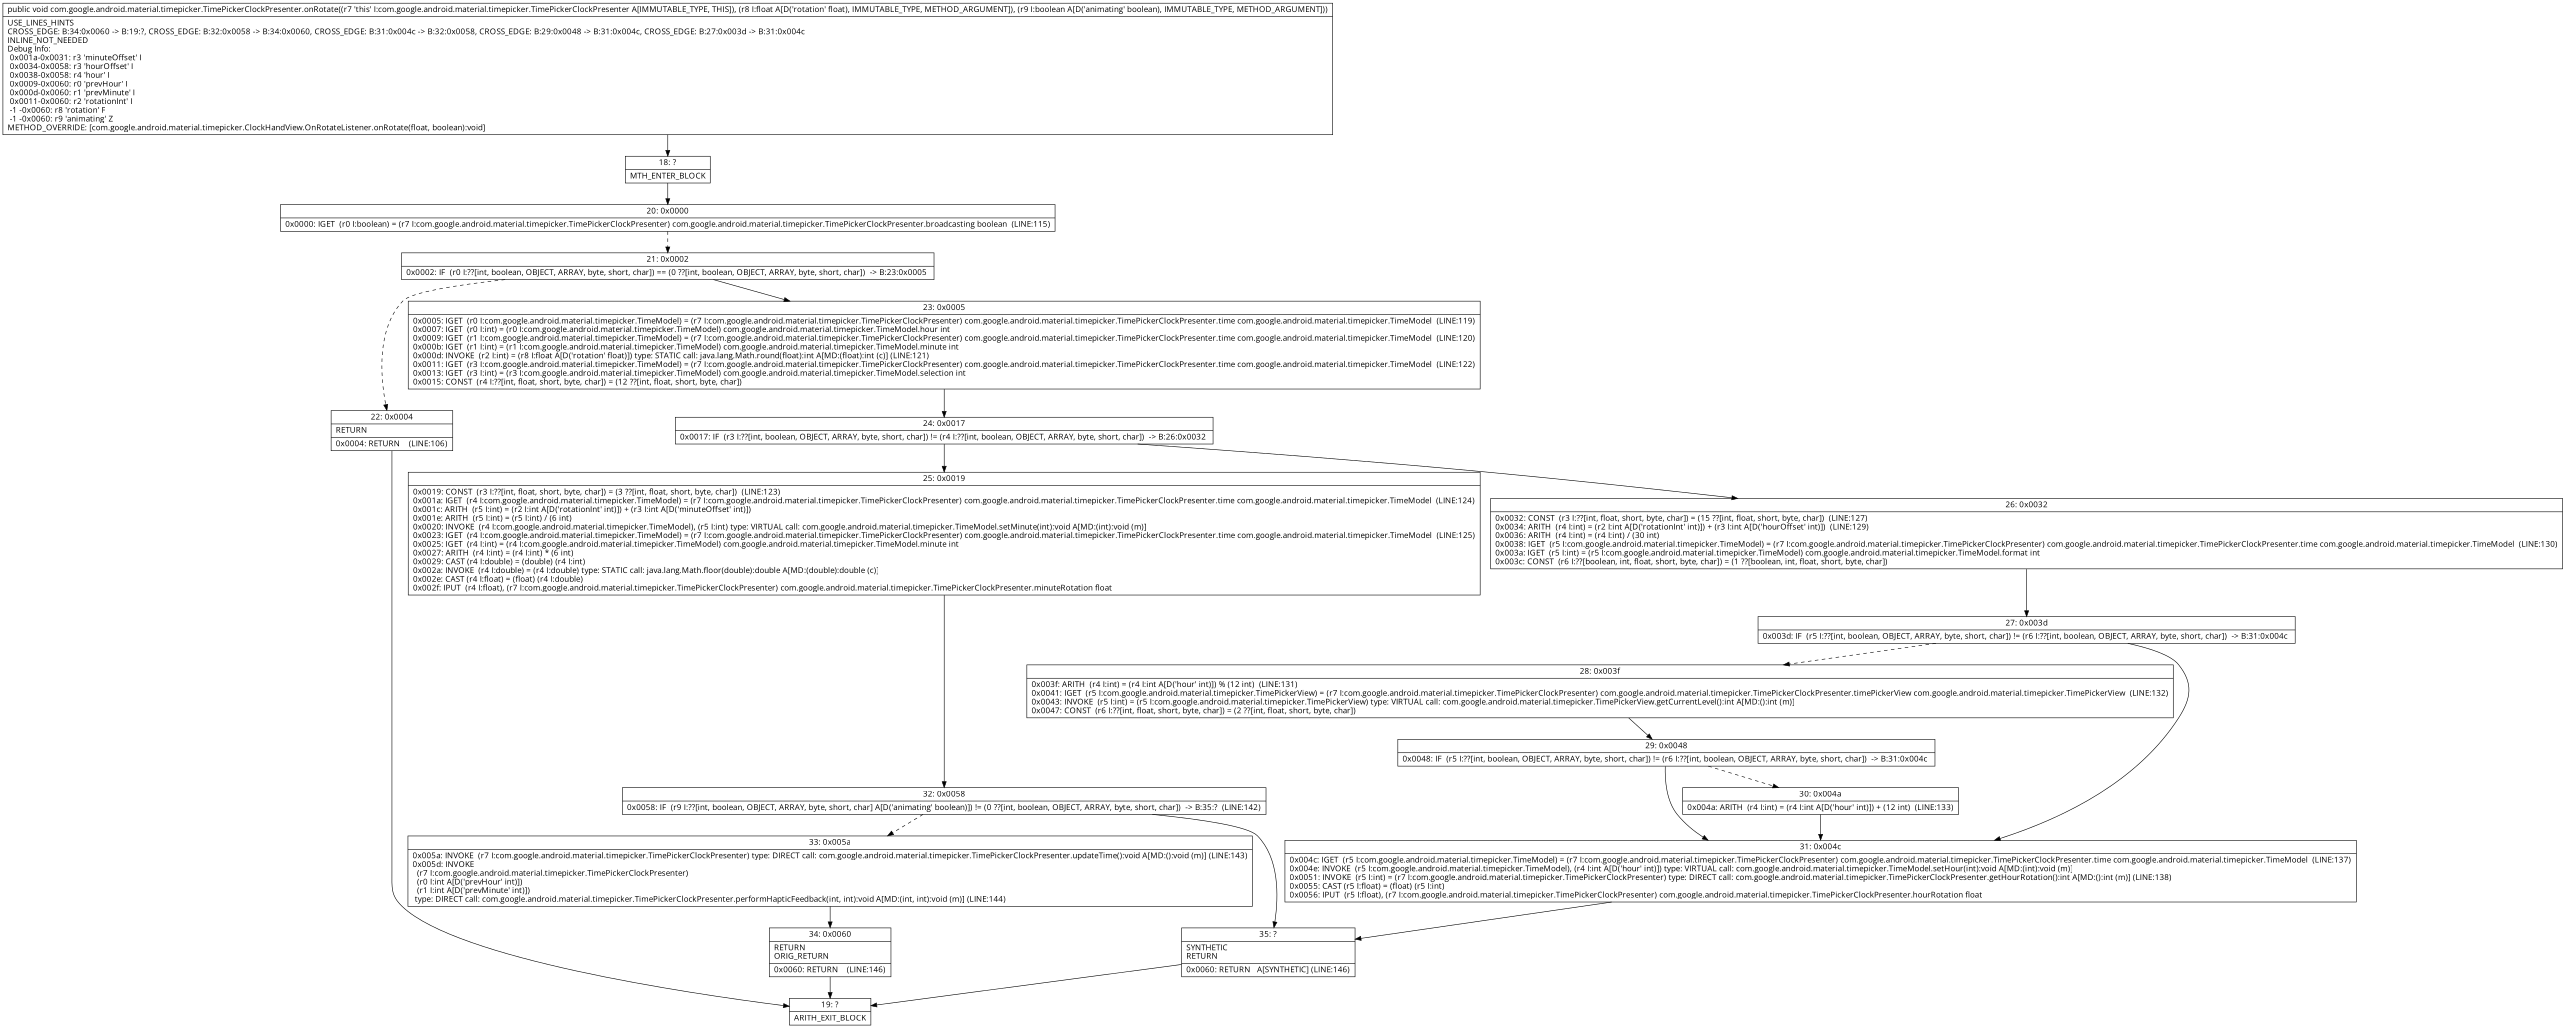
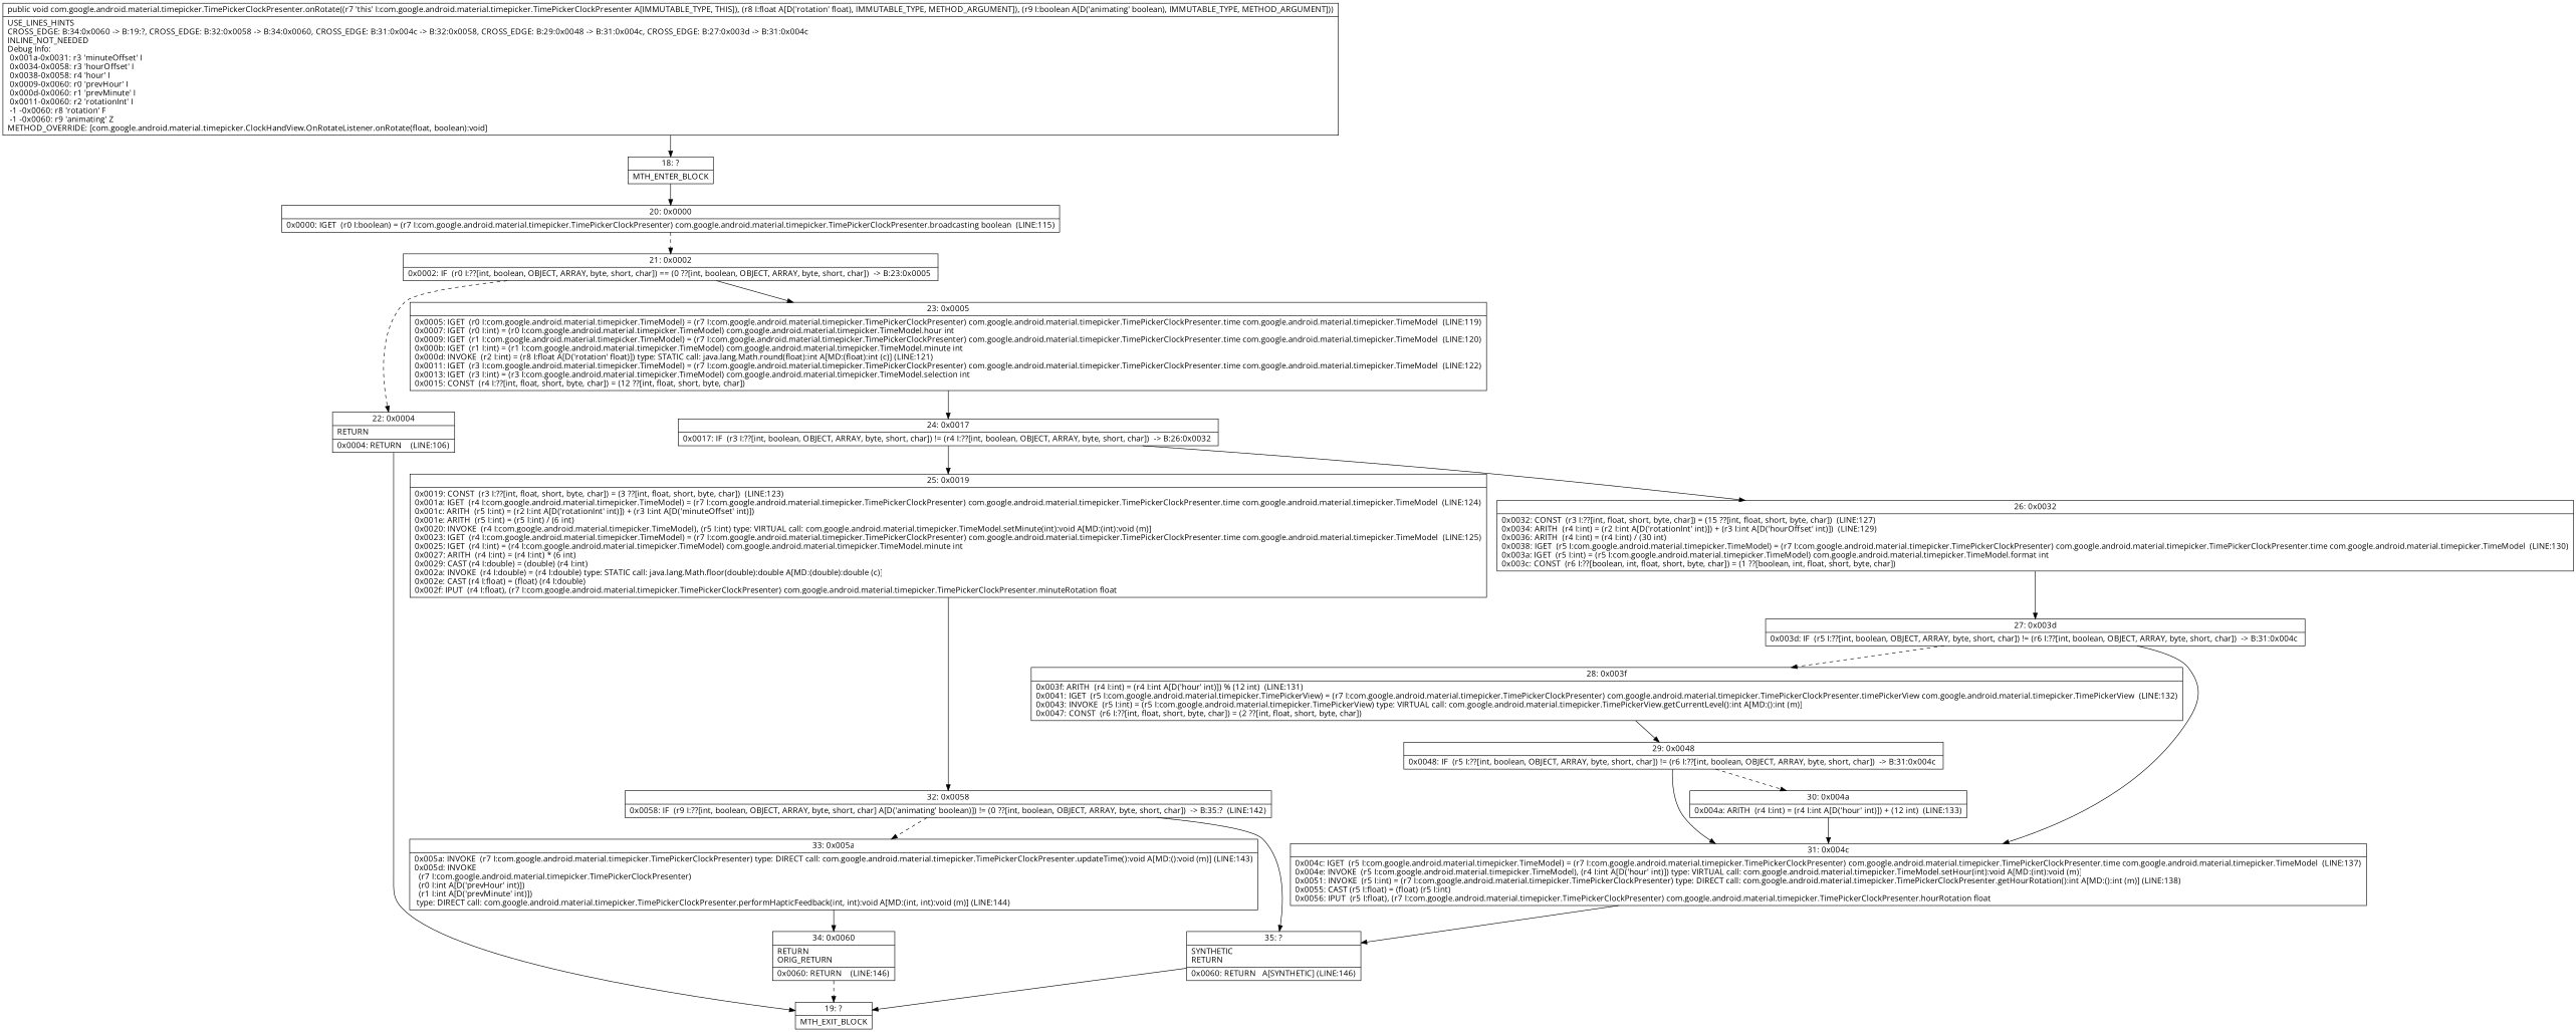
  digraph {
    fontname="Open Sans"
    node [fontname="Open Sans" shape=record]
    edge [fontname="Open Sans"]
    n1 [label="{18\:\ ?|MTH_ENTER_BLOCK\l}"]
    n2 [label="{20\:\ 0x0000|0x0000: IGET  (r0 I:boolean) = (r7 I:com.google.android.material.timepicker.TimePickerClockPresenter) com.google.android.material.timepicker.TimePickerClockPresenter.broadcasting boolean  (LINE:115)\l}"]
    n3 [label="{21\:\ 0x0002|0x0002: IF  (r0 I:??[int, boolean, OBJECT, ARRAY, byte, short, char]) == (0 ??[int, boolean, OBJECT, ARRAY, byte, short, char])  \-\> B:23:0x0005 \l}"]
    n4 [label="{22\:\ 0x0004|RETURN\l|0x0004: RETURN    (LINE:106)\l}"]
    n5 [label="{23\:\ 0x0005|0x0005: IGET  (r0 I:com.google.android.material.timepicker.TimeModel) = (r7 I:com.google.android.material.timepicker.TimePickerClockPresenter) com.google.android.material.timepicker.TimePickerClockPresenter.time com.google.android.material.timepicker.TimeModel  (LINE:119)\l0x0007: IGET  (r0 I:int) = (r0 I:com.google.android.material.timepicker.TimeModel) com.google.android.material.timepicker.TimeModel.hour int \l0x0009: IGET  (r1 I:com.google.android.material.timepicker.TimeModel) = (r7 I:com.google.android.material.timepicker.TimePickerClockPresenter) com.google.android.material.timepicker.TimePickerClockPresenter.time com.google.android.material.timepicker.TimeModel  (LINE:120)\l0x000b: IGET  (r1 I:int) = (r1 I:com.google.android.material.timepicker.TimeModel) com.google.android.material.timepicker.TimeModel.minute int \l0x000d: INVOKE  (r2 I:int) = (r8 I:float A[D('rotation' float)]) type: STATIC call: java.lang.Math.round(float):int A[MD:(float):int (c)] (LINE:121)\l0x0011: IGET  (r3 I:com.google.android.material.timepicker.TimeModel) = (r7 I:com.google.android.material.timepicker.TimePickerClockPresenter) com.google.android.material.timepicker.TimePickerClockPresenter.time com.google.android.material.timepicker.TimeModel  (LINE:122)\l0x0013: IGET  (r3 I:int) = (r3 I:com.google.android.material.timepicker.TimeModel) com.google.android.material.timepicker.TimeModel.selection int \l0x0015: CONST  (r4 I:??[int, float, short, byte, char]) = (12 ??[int, float, short, byte, char]) \l}"]
-   n6 [label="{19\:\ ?|ARITH_EXIT_BLOCK\l}"]
+   n6 [label="{19\:\ ?|MTH_EXIT_BLOCK\l}"]
    n7 [label="{24\:\ 0x0017|0x0017: IF  (r3 I:??[int, boolean, OBJECT, ARRAY, byte, short, char]) != (r4 I:??[int, boolean, OBJECT, ARRAY, byte, short, char])  \-\> B:26:0x0032 \l}"]
    n8 [label="{25\:\ 0x0019|0x0019: CONST  (r3 I:??[int, float, short, byte, char]) = (3 ??[int, float, short, byte, char])  (LINE:123)\l0x001a: IGET  (r4 I:com.google.android.material.timepicker.TimeModel) = (r7 I:com.google.android.material.timepicker.TimePickerClockPresenter) com.google.android.material.timepicker.TimePickerClockPresenter.time com.google.android.material.timepicker.TimeModel  (LINE:124)\l0x001c: ARITH  (r5 I:int) = (r2 I:int A[D('rotationInt' int)]) + (r3 I:int A[D('minuteOffset' int)]) \l0x001e: ARITH  (r5 I:int) = (r5 I:int) \/ (6 int) \l0x0020: INVOKE  (r4 I:com.google.android.material.timepicker.TimeModel), (r5 I:int) type: VIRTUAL call: com.google.android.material.timepicker.TimeModel.setMinute(int):void A[MD:(int):void (m)]\l0x0023: IGET  (r4 I:com.google.android.material.timepicker.TimeModel) = (r7 I:com.google.android.material.timepicker.TimePickerClockPresenter) com.google.android.material.timepicker.TimePickerClockPresenter.time com.google.android.material.timepicker.TimeModel  (LINE:125)\l0x0025: IGET  (r4 I:int) = (r4 I:com.google.android.material.timepicker.TimeModel) com.google.android.material.timepicker.TimeModel.minute int \l0x0027: ARITH  (r4 I:int) = (r4 I:int) * (6 int) \l0x0029: CAST (r4 I:double) = (double) (r4 I:int) \l0x002a: INVOKE  (r4 I:double) = (r4 I:double) type: STATIC call: java.lang.Math.floor(double):double A[MD:(double):double (c)]\l0x002e: CAST (r4 I:float) = (float) (r4 I:double) \l0x002f: IPUT  (r4 I:float), (r7 I:com.google.android.material.timepicker.TimePickerClockPresenter) com.google.android.material.timepicker.TimePickerClockPresenter.minuteRotation float \l}"]
    n9 [label="{26\:\ 0x0032|0x0032: CONST  (r3 I:??[int, float, short, byte, char]) = (15 ??[int, float, short, byte, char])  (LINE:127)\l0x0034: ARITH  (r4 I:int) = (r2 I:int A[D('rotationInt' int)]) + (r3 I:int A[D('hourOffset' int)])  (LINE:129)\l0x0036: ARITH  (r4 I:int) = (r4 I:int) \/ (30 int) \l0x0038: IGET  (r5 I:com.google.android.material.timepicker.TimeModel) = (r7 I:com.google.android.material.timepicker.TimePickerClockPresenter) com.google.android.material.timepicker.TimePickerClockPresenter.time com.google.android.material.timepicker.TimeModel  (LINE:130)\l0x003a: IGET  (r5 I:int) = (r5 I:com.google.android.material.timepicker.TimeModel) com.google.android.material.timepicker.TimeModel.format int \l0x003c: CONST  (r6 I:??[boolean, int, float, short, byte, char]) = (1 ??[boolean, int, float, short, byte, char]) \l}"]
    n10 [label="{32\:\ 0x0058|0x0058: IF  (r9 I:??[int, boolean, OBJECT, ARRAY, byte, short, char] A[D('animating' boolean)]) != (0 ??[int, boolean, OBJECT, ARRAY, byte, short, char])  \-\> B:35:?  (LINE:142)\l}"]
    n11 [label="{27\:\ 0x003d|0x003d: IF  (r5 I:??[int, boolean, OBJECT, ARRAY, byte, short, char]) != (r6 I:??[int, boolean, OBJECT, ARRAY, byte, short, char])  \-\> B:31:0x004c \l}"]
    n12 [label="{33\:\ 0x005a|0x005a: INVOKE  (r7 I:com.google.android.material.timepicker.TimePickerClockPresenter) type: DIRECT call: com.google.android.material.timepicker.TimePickerClockPresenter.updateTime():void A[MD:():void (m)] (LINE:143)\l0x005d: INVOKE  \l  (r7 I:com.google.android.material.timepicker.TimePickerClockPresenter)\l  (r0 I:int A[D('prevHour' int)])\l  (r1 I:int A[D('prevMinute' int)])\l type: DIRECT call: com.google.android.material.timepicker.TimePickerClockPresenter.performHapticFeedback(int, int):void A[MD:(int, int):void (m)] (LINE:144)\l}"]
    n13 [label="{35\:\ ?|SYNTHETIC\lRETURN\l|0x0060: RETURN   A[SYNTHETIC] (LINE:146)\l}"]
    n14 [label="{34\:\ 0x0060|RETURN\lORIG_RETURN\l|0x0060: RETURN    (LINE:146)\l}"]
    n15 [label="{28\:\ 0x003f|0x003f: ARITH  (r4 I:int) = (r4 I:int A[D('hour' int)]) % (12 int)  (LINE:131)\l0x0041: IGET  (r5 I:com.google.android.material.timepicker.TimePickerView) = (r7 I:com.google.android.material.timepicker.TimePickerClockPresenter) com.google.android.material.timepicker.TimePickerClockPresenter.timePickerView com.google.android.material.timepicker.TimePickerView  (LINE:132)\l0x0043: INVOKE  (r5 I:int) = (r5 I:com.google.android.material.timepicker.TimePickerView) type: VIRTUAL call: com.google.android.material.timepicker.TimePickerView.getCurrentLevel():int A[MD:():int (m)]\l0x0047: CONST  (r6 I:??[int, float, short, byte, char]) = (2 ??[int, float, short, byte, char]) \l}"]
    n16 [label="{31\:\ 0x004c|0x004c: IGET  (r5 I:com.google.android.material.timepicker.TimeModel) = (r7 I:com.google.android.material.timepicker.TimePickerClockPresenter) com.google.android.material.timepicker.TimePickerClockPresenter.time com.google.android.material.timepicker.TimeModel  (LINE:137)\l0x004e: INVOKE  (r5 I:com.google.android.material.timepicker.TimeModel), (r4 I:int A[D('hour' int)]) type: VIRTUAL call: com.google.android.material.timepicker.TimeModel.setHour(int):void A[MD:(int):void (m)]\l0x0051: INVOKE  (r5 I:int) = (r7 I:com.google.android.material.timepicker.TimePickerClockPresenter) type: DIRECT call: com.google.android.material.timepicker.TimePickerClockPresenter.getHourRotation():int A[MD:():int (m)] (LINE:138)\l0x0055: CAST (r5 I:float) = (float) (r5 I:int) \l0x0056: IPUT  (r5 I:float), (r7 I:com.google.android.material.timepicker.TimePickerClockPresenter) com.google.android.material.timepicker.TimePickerClockPresenter.hourRotation float \l}"]
    n17 [label="{29\:\ 0x0048|0x0048: IF  (r5 I:??[int, boolean, OBJECT, ARRAY, byte, short, char]) != (r6 I:??[int, boolean, OBJECT, ARRAY, byte, short, char])  \-\> B:31:0x004c \l}"]
    n18 [label="{30\:\ 0x004a|0x004a: ARITH  (r4 I:int) = (r4 I:int A[D('hour' int)]) + (12 int)  (LINE:133)\l}"]
    n19 [label="{public void com.google.android.material.timepicker.TimePickerClockPresenter.onRotate((r7 'this' I:com.google.android.material.timepicker.TimePickerClockPresenter A[IMMUTABLE_TYPE, THIS]), (r8 I:float A[D('rotation' float), IMMUTABLE_TYPE, METHOD_ARGUMENT]), (r9 I:boolean A[D('animating' boolean), IMMUTABLE_TYPE, METHOD_ARGUMENT]))  | USE_LINES_HINTS\lCROSS_EDGE: B:34:0x0060 \-\> B:19:?, CROSS_EDGE: B:32:0x0058 \-\> B:34:0x0060, CROSS_EDGE: B:31:0x004c \-\> B:32:0x0058, CROSS_EDGE: B:29:0x0048 \-\> B:31:0x004c, CROSS_EDGE: B:27:0x003d \-\> B:31:0x004c\lINLINE_NOT_NEEDED\lDebug Info:\l  0x001a\-0x0031: r3 'minuteOffset' I\l  0x0034\-0x0058: r3 'hourOffset' I\l  0x0038\-0x0058: r4 'hour' I\l  0x0009\-0x0060: r0 'prevHour' I\l  0x000d\-0x0060: r1 'prevMinute' I\l  0x0011\-0x0060: r2 'rotationInt' I\l  \-1 \-0x0060: r8 'rotation' F\l  \-1 \-0x0060: r9 'animating' Z\lMETHOD_OVERRIDE: [com.google.android.material.timepicker.ClockHandView.OnRotateListener.onRotate(float, boolean):void]\l}"]
    n1 -> n2
    n2 -> n3 [style=dashed]
    n3 -> n4 [style=dashed]
    n3 -> n5
    n4 -> n6
    n5 -> n7
    n7 -> n8 [style=solid]
    n7 -> n9
    n8 -> n10
    n9 -> n11
    n10 -> n12 [style=dashed]
    n10 -> n13
    n11 -> n15 [style=dashed]
    n11 -> n16
    n12 -> n14
    n13 -> n6
-   n14 -> n6
+   n14 -> n6 [style=dashed]
    n15 -> n17
    n16 -> n13
    n17 -> n16
    n17 -> n18 [style=dashed]
    n18 -> n16
    n19 -> n1
  }
